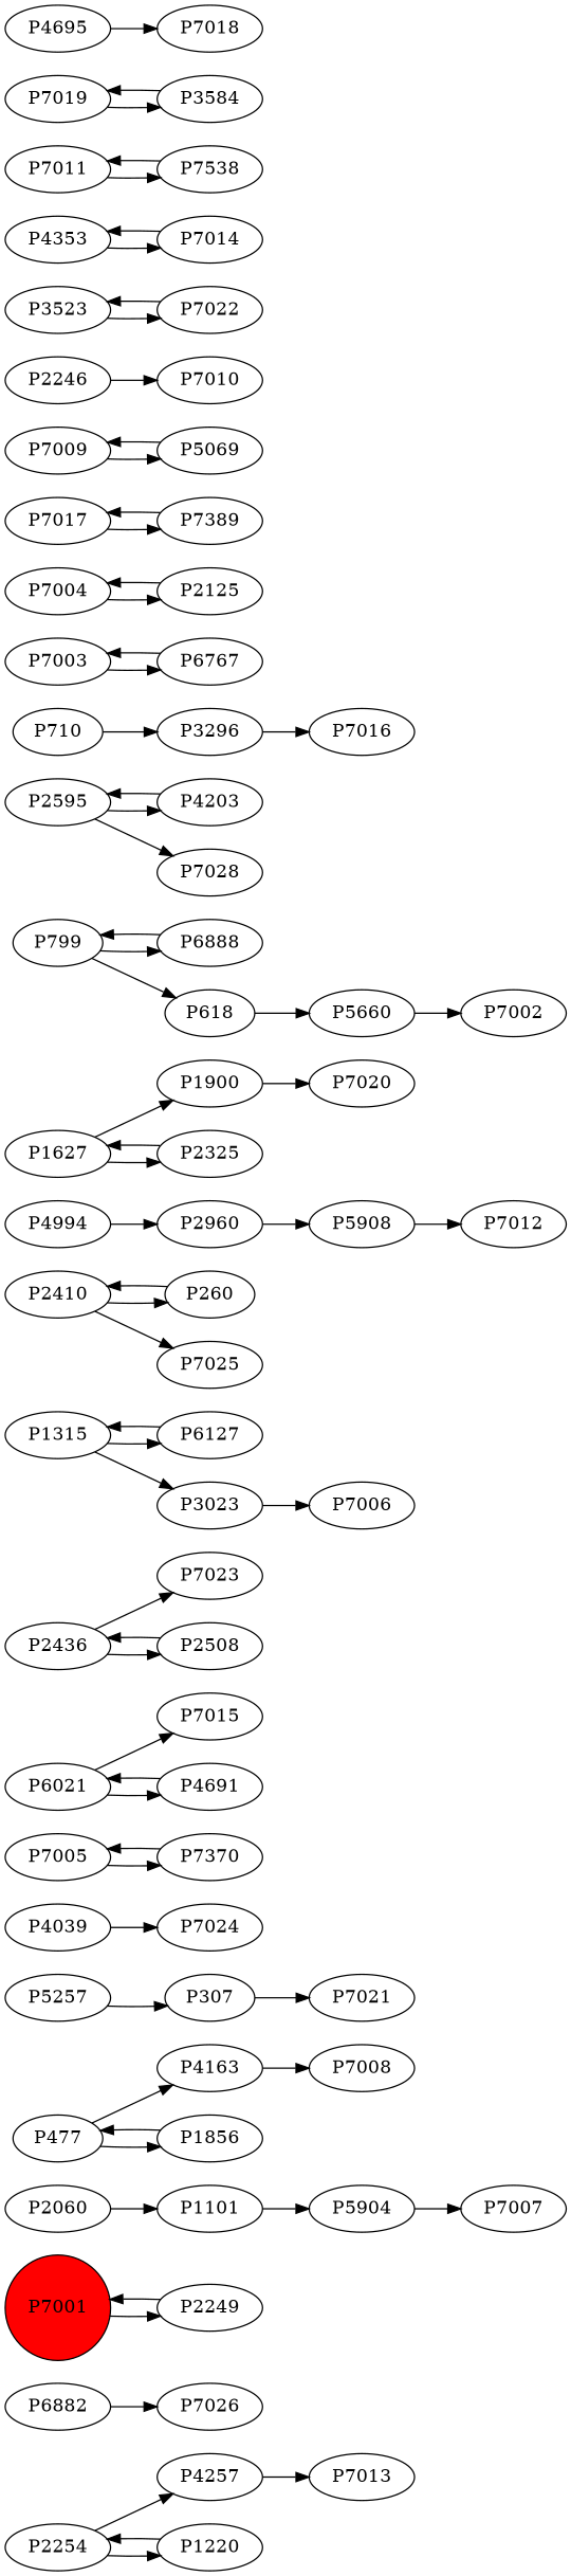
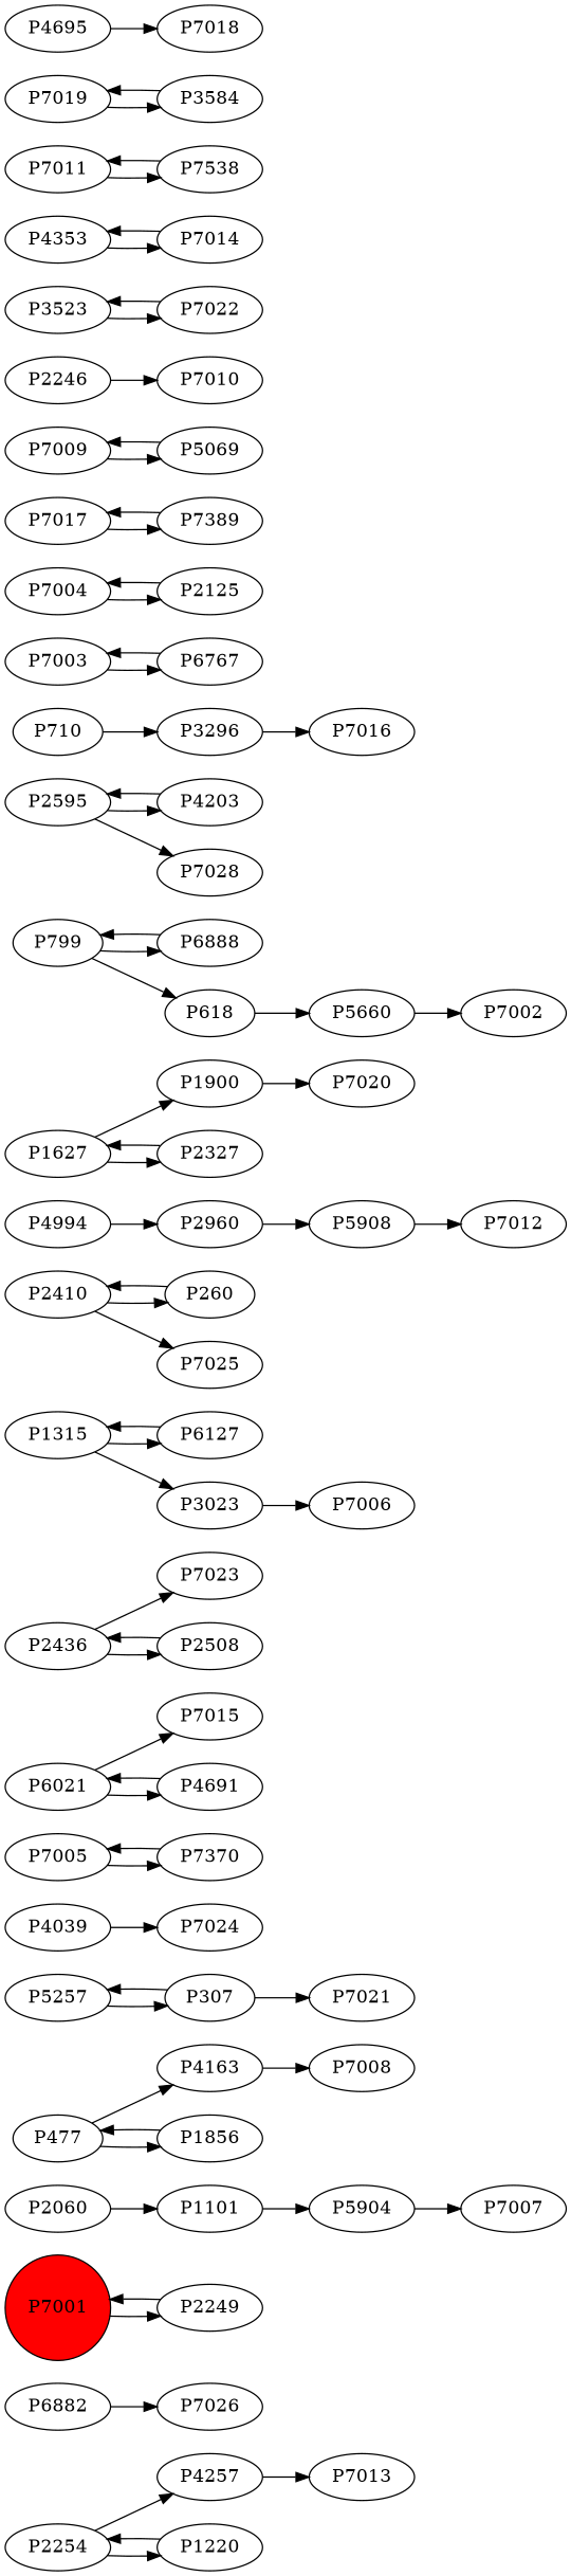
  digraph {
    rankdir=LR
    P2254
    P4257
    P1220
    P7013
    P6882
    P7026
    P7001 [fillcolor=red shape=circle style=filled]
    P2249
    P5904
    P7007
    P4163
    P7008
    P5257
    P307
    P7021
    P4039
    P7024
    P477
    P1856
    P7005
    P7370
    P6021
    P7015
    P4691
    P2436
    P7023
    P2508
    P1315
    P6127
    P3023
    P7006
    P2410
    P260
    P7025
    P5908
    P7012
    P1627
    P1900
-   P2327 [label=P2325]
+   P2327
    P7020
    P799
    P6888
    P618
    P5660
    P2060
    P1101
    P7002
    P2960
    n49 [label=P2595]
    P4203
    P7028
    P710
    P3296
    P7016
    P7003
    P6767
    P7004
    P2125
    P7017
    P7389
    P4994
    P7009
    P5069
    P2246
    P7010
    P3523
    P7022
    n68 [label=P4353]
    P7014
    P7011
    P7538
    P7019
    P3584
    P4695
    P7018
    P2254 -> P4257
    P2254 -> P1220
    P4257 -> P7013
    P1220 -> P2254
    P6882 -> P7026
    P7001 -> P2249
    P2249 -> P7001
    P5904 -> P7007
    P4163 -> P7008
    P5257 -> P307
+   P307 -> P5257
    P307 -> P7021
    P4039 -> P7024
    P477 -> P4163
    P477 -> P1856
    P1856 -> P477
    P7005 -> P7370
    P7370 -> P7005
    P6021 -> P7015
    P6021 -> P4691
    P4691 -> P6021
    P2436 -> P7023
    P2436 -> P2508
    P2508 -> P2436
    P1315 -> P6127
    P1315 -> P3023
    P6127 -> P1315
    P3023 -> P7006
    P2410 -> P260
    P2410 -> P7025
    P260 -> P2410
    P5908 -> P7012
    P1627 -> P1900
    P1627 -> P2327
    P1900 -> P7020
    P2327 -> P1627
    P799 -> P6888
    P799 -> P618
    P6888 -> P799
    P618 -> P5660
    P5660 -> P7002
    P2060 -> P1101
    P1101 -> P5904
    P2960 -> P5908
    n49 -> P4203
    n49 -> P7028
    P4203 -> n49
    P710 -> P3296
    P3296 -> P7016
    P7003 -> P6767
    P6767 -> P7003
    P7004 -> P2125
    P2125 -> P7004
    P7017 -> P7389
    P7389 -> P7017
    P4994 -> P2960
    P7009 -> P5069
    P5069 -> P7009
    P2246 -> P7010
    P3523 -> P7022
    P7022 -> P3523
    n68 -> P7014
    P7014 -> n68
    P7011 -> P7538
    P7538 -> P7011
    P7019 -> P3584
    P3584 -> P7019
    P4695 -> P7018
  }
